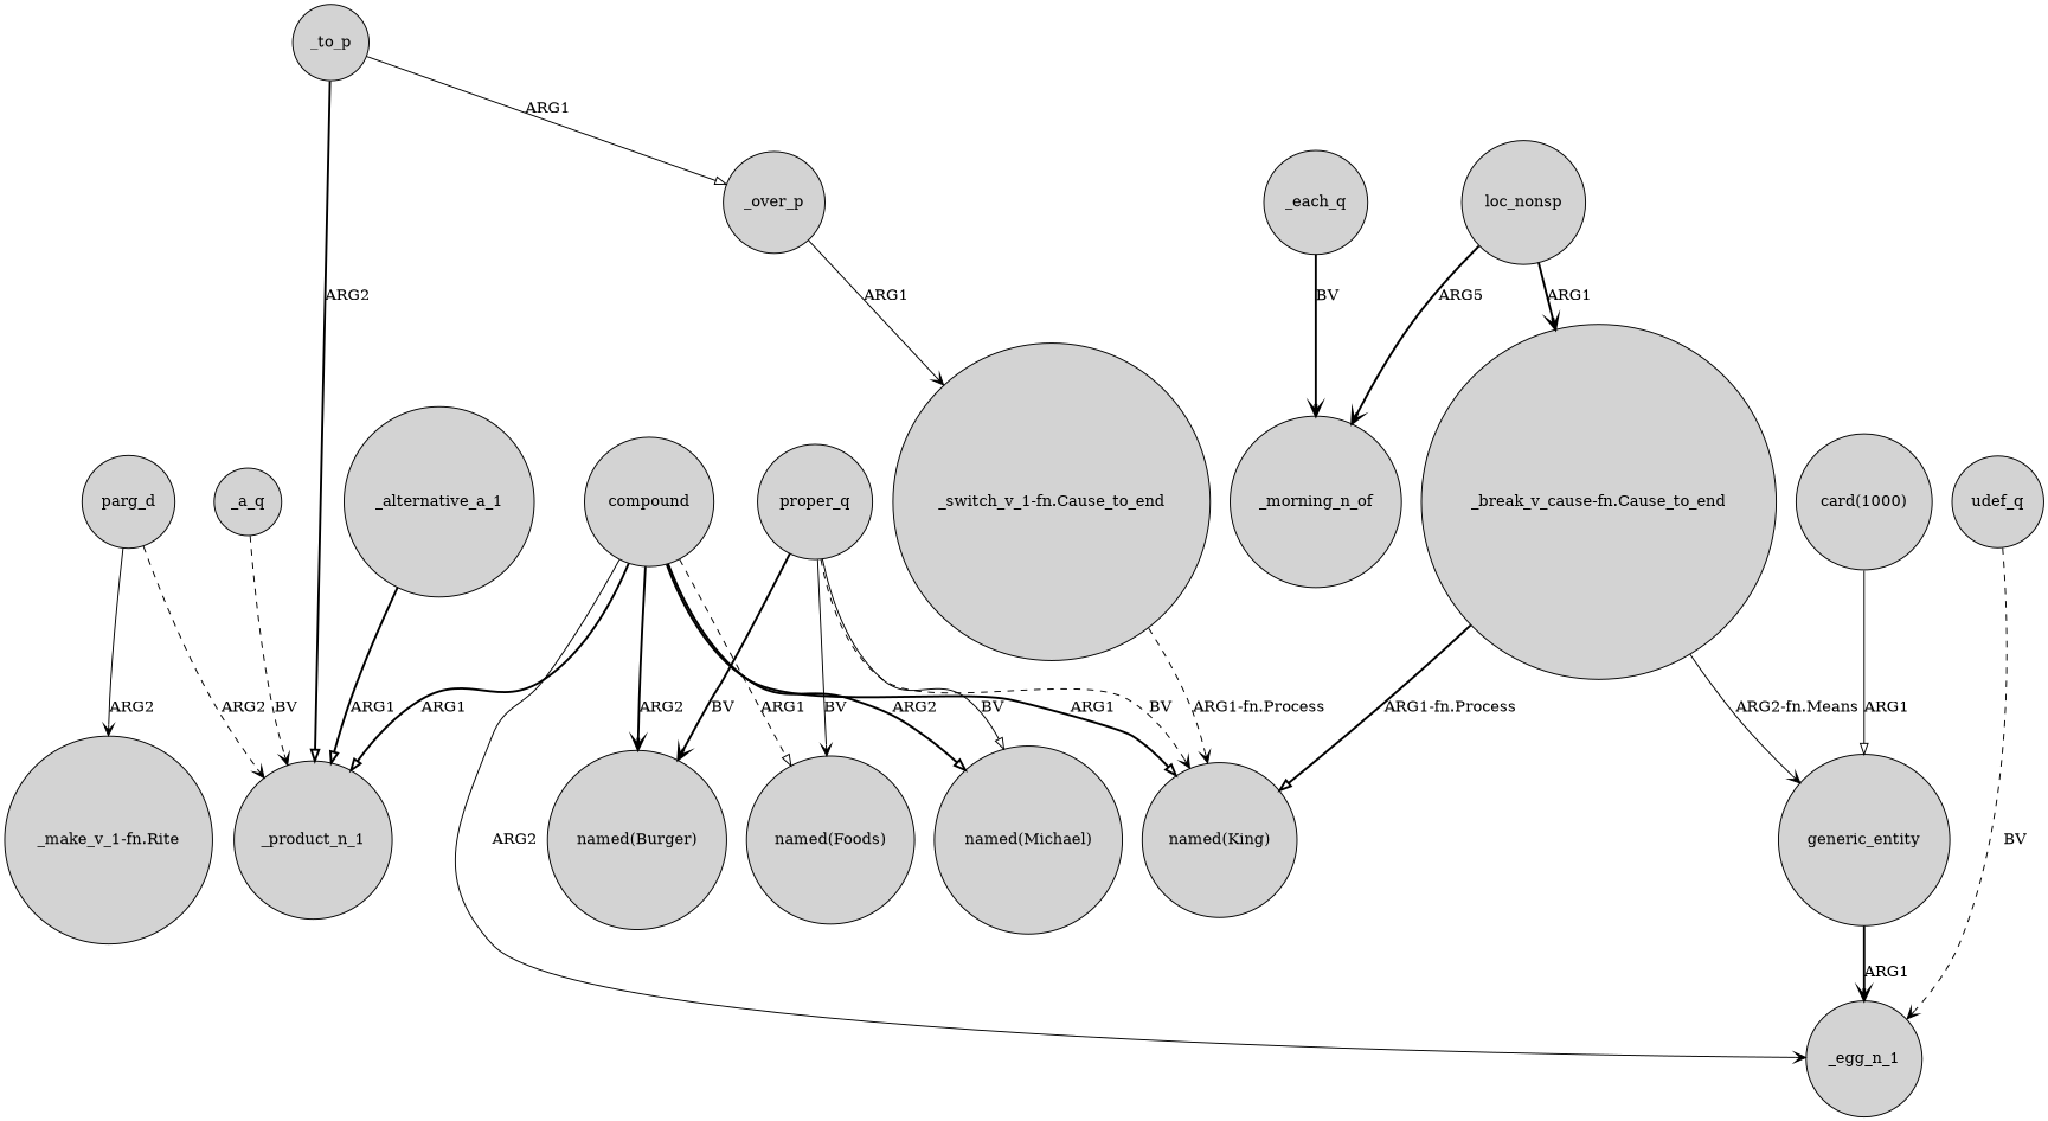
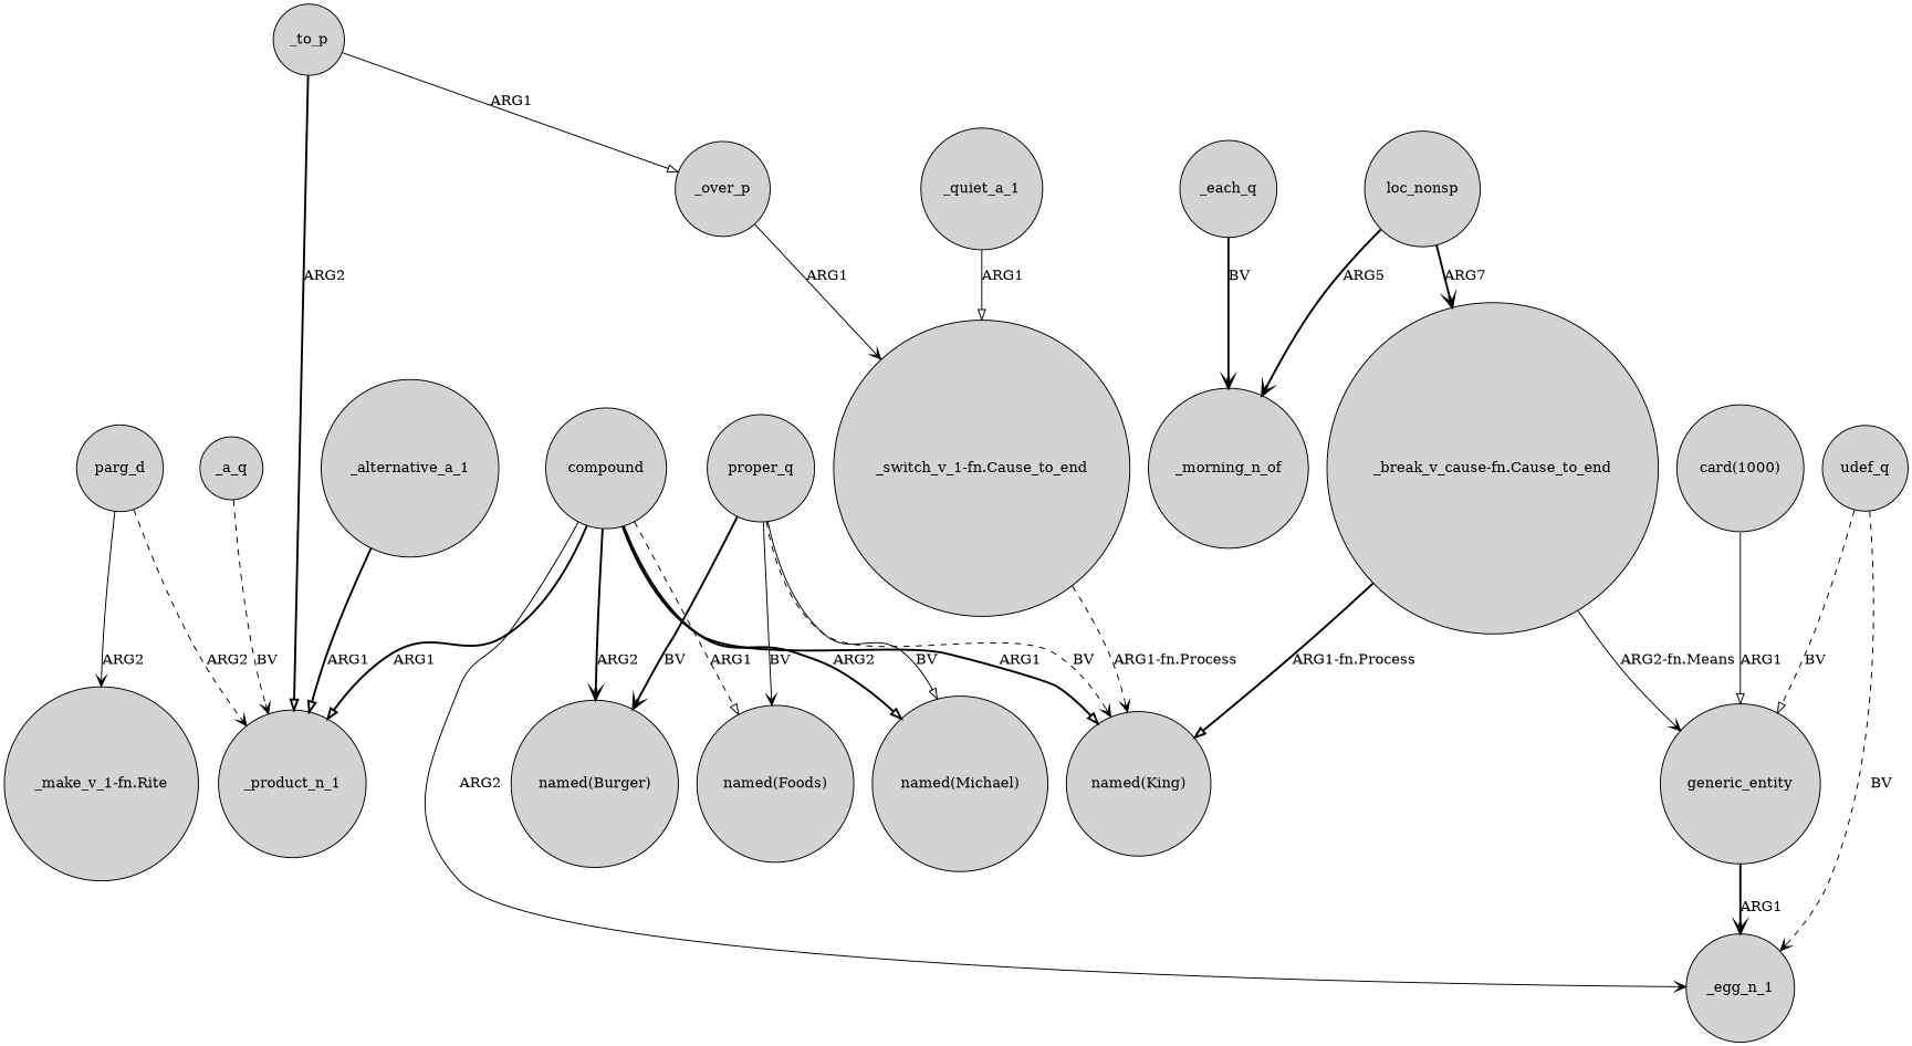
  digraph {
    node [shape=circle style=filled]
    edge [arrowhead=vee style=bold]
    parg_d
    _product_n_1
    "_make_v_1-fn.Rite"
    compound
    "named(Foods)"
    "named(Michael)"
    "named(Burger)"
    "named(King)"
    _egg_n_1
    proper_q
    _each_q
    _morning_n_of
    loc_nonsp
    "_break_v_cause-fn.Cause_to_end"
    generic_entity
    _to_p
    _over_p
    "_switch_v_1-fn.Cause_to_end"
+   _quiet_a_1
    udef_q
    _alternative_a_1
    _a_q
    "card(1000)"
    parg_d -> _product_n_1 [label=ARG2 style=dashed]
    parg_d -> "_make_v_1-fn.Rite" [label=ARG2 style=solid]
    compound -> _product_n_1 [arrowhead=onormal label=ARG1]
    compound -> "named(Foods)" [arrowhead=onormal label=ARG1 style=dashed]
    compound -> "named(Michael)" [arrowhead=onormal label=ARG2]
    compound -> "named(Burger)" [label=ARG2]
    compound -> "named(King)" [arrowhead=onormal label=ARG1]
    compound -> _egg_n_1 [label=ARG2 style=solid]
    proper_q -> "named(Foods)" [label=BV style=solid]
    proper_q -> "named(Michael)" [arrowhead=onormal label=BV style=solid]
    proper_q -> "named(Burger)" [label=BV]
    proper_q -> "named(King)" [label=BV style=dashed]
    _each_q -> _morning_n_of [label=BV]
    loc_nonsp -> _morning_n_of [label=ARG5]
-   loc_nonsp -> "_break_v_cause-fn.Cause_to_end" [label=ARG1]
+   loc_nonsp -> "_break_v_cause-fn.Cause_to_end" [label=ARG7]
    "_break_v_cause-fn.Cause_to_end" -> "named(King)" [arrowhead=onormal label="ARG1-fn.Process"]
    "_break_v_cause-fn.Cause_to_end" -> generic_entity [label="ARG2-fn.Means" style=solid]
    generic_entity -> _egg_n_1 [label=ARG1]
    _to_p -> _product_n_1 [arrowhead=onormal label=ARG2]
    _to_p -> _over_p [arrowhead=onormal label=ARG1 style=solid]
    _over_p -> "_switch_v_1-fn.Cause_to_end" [label=ARG1 style=solid]
    "_switch_v_1-fn.Cause_to_end" -> "named(King)" [label="ARG1-fn.Process" style=dashed]
+   _quiet_a_1 -> "_switch_v_1-fn.Cause_to_end" [arrowhead=onormal label=ARG1 style=solid]
    udef_q -> _egg_n_1 [label=BV style=dashed]
+   udef_q -> generic_entity [arrowhead=onormal label=BV style=dashed]
    _alternative_a_1 -> _product_n_1 [arrowhead=onormal label=ARG1]
    _a_q -> _product_n_1 [label=BV style=dashed]
    "card(1000)" -> generic_entity [arrowhead=onormal label=ARG1 style=solid]
  }
